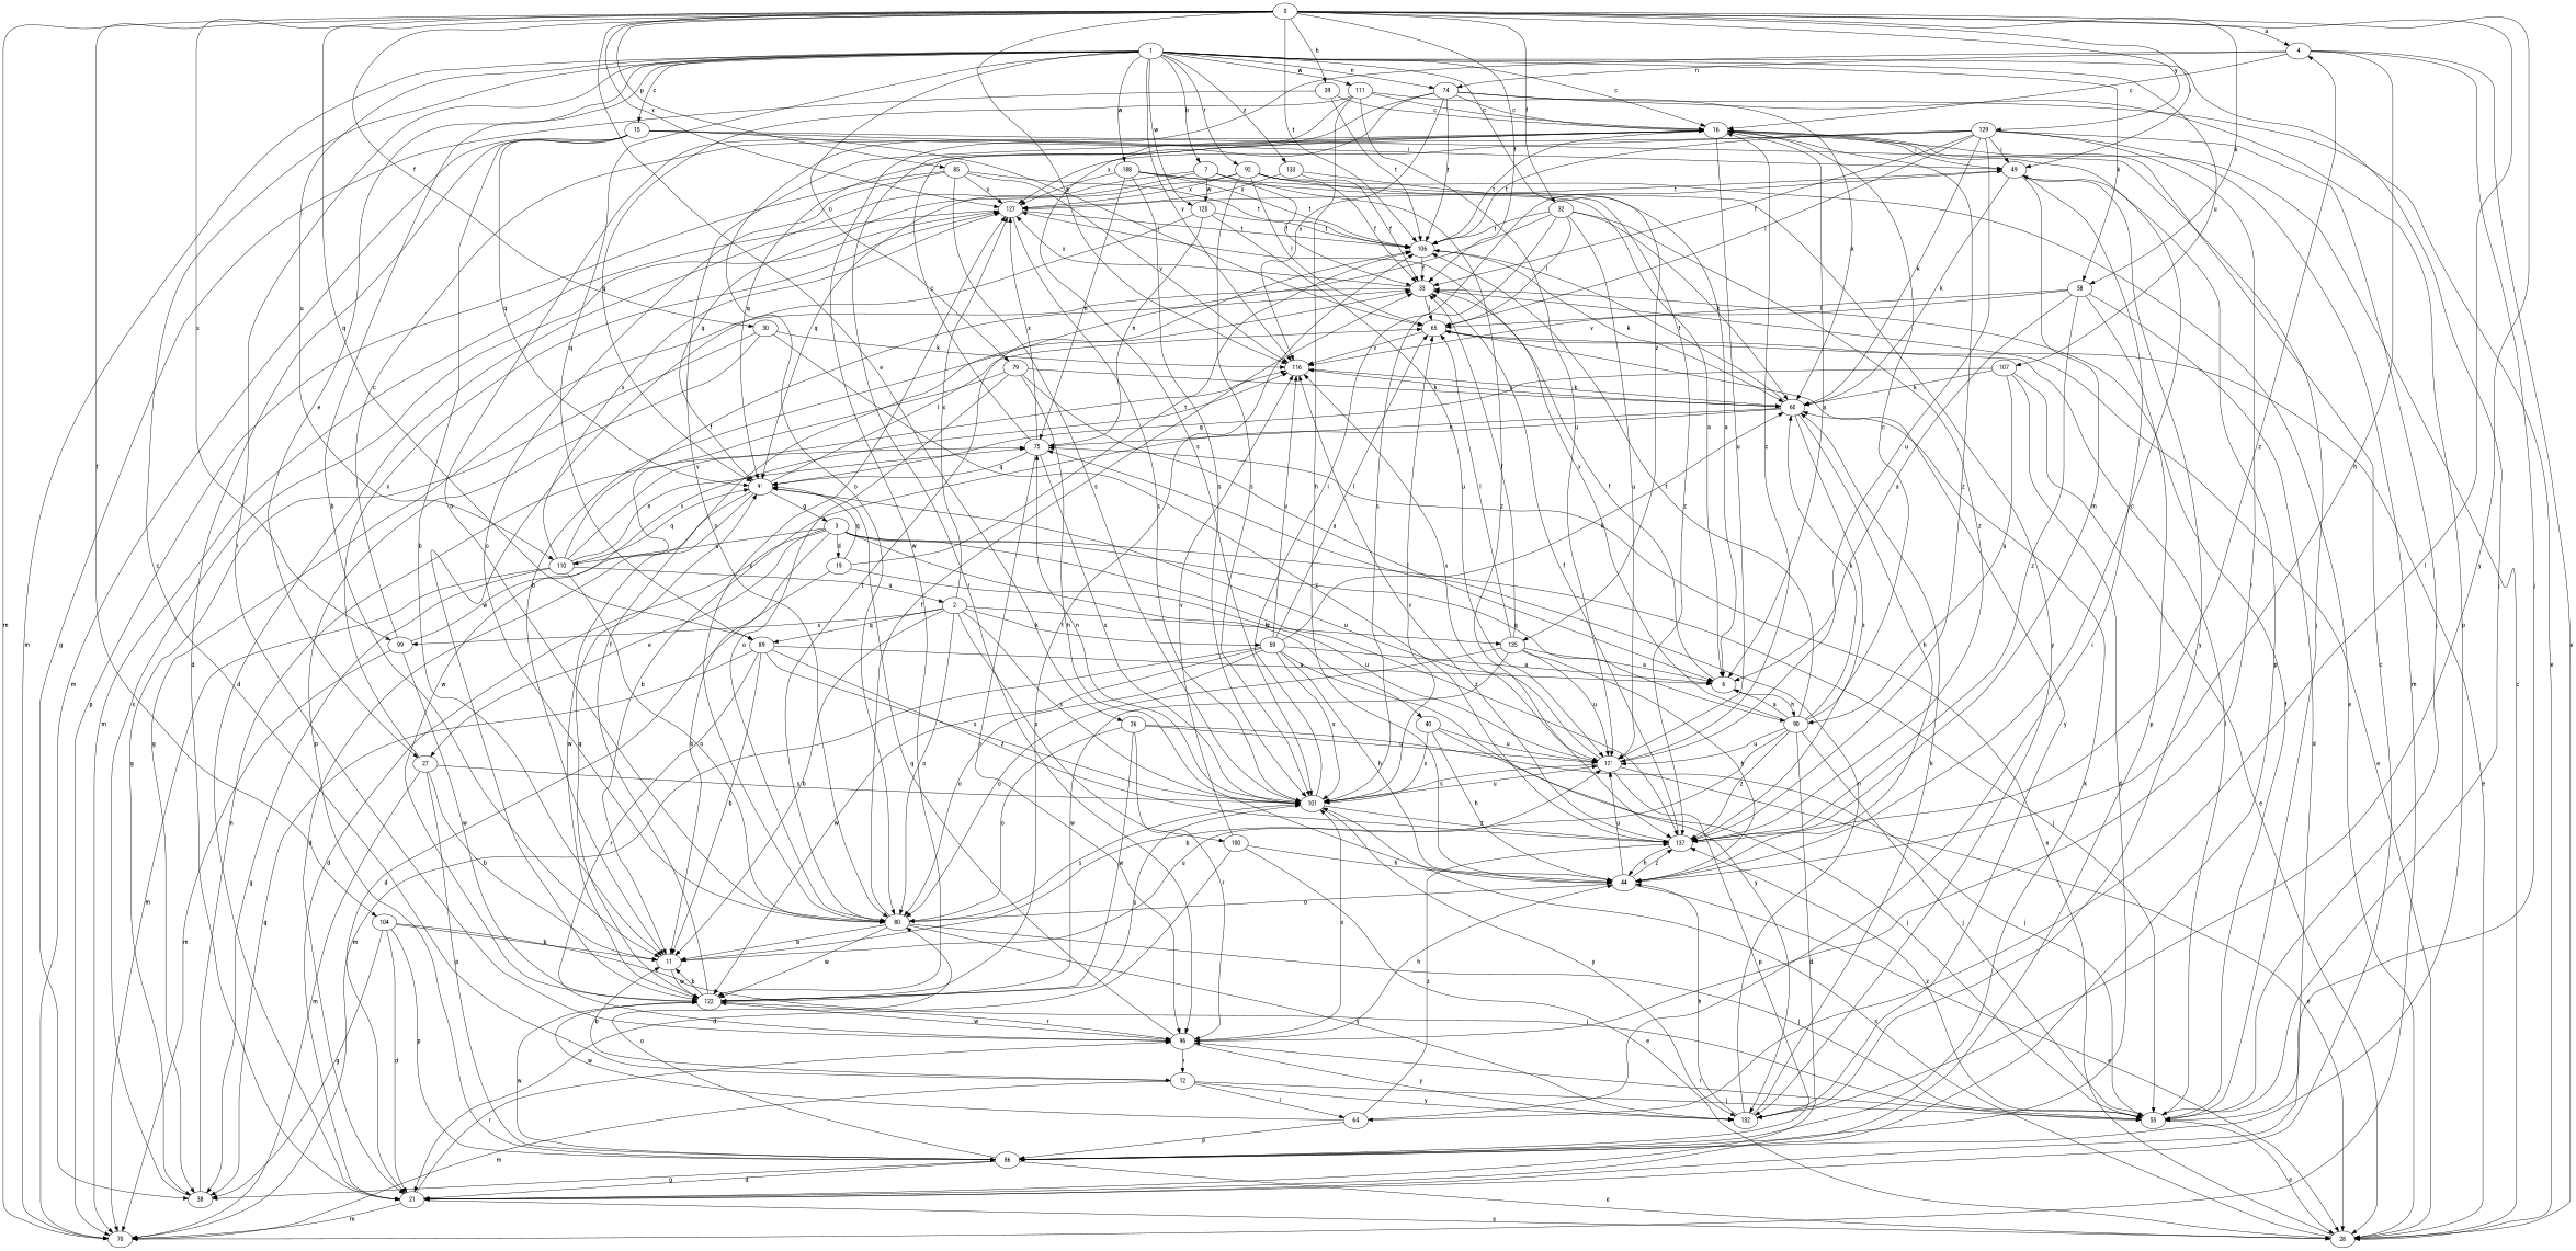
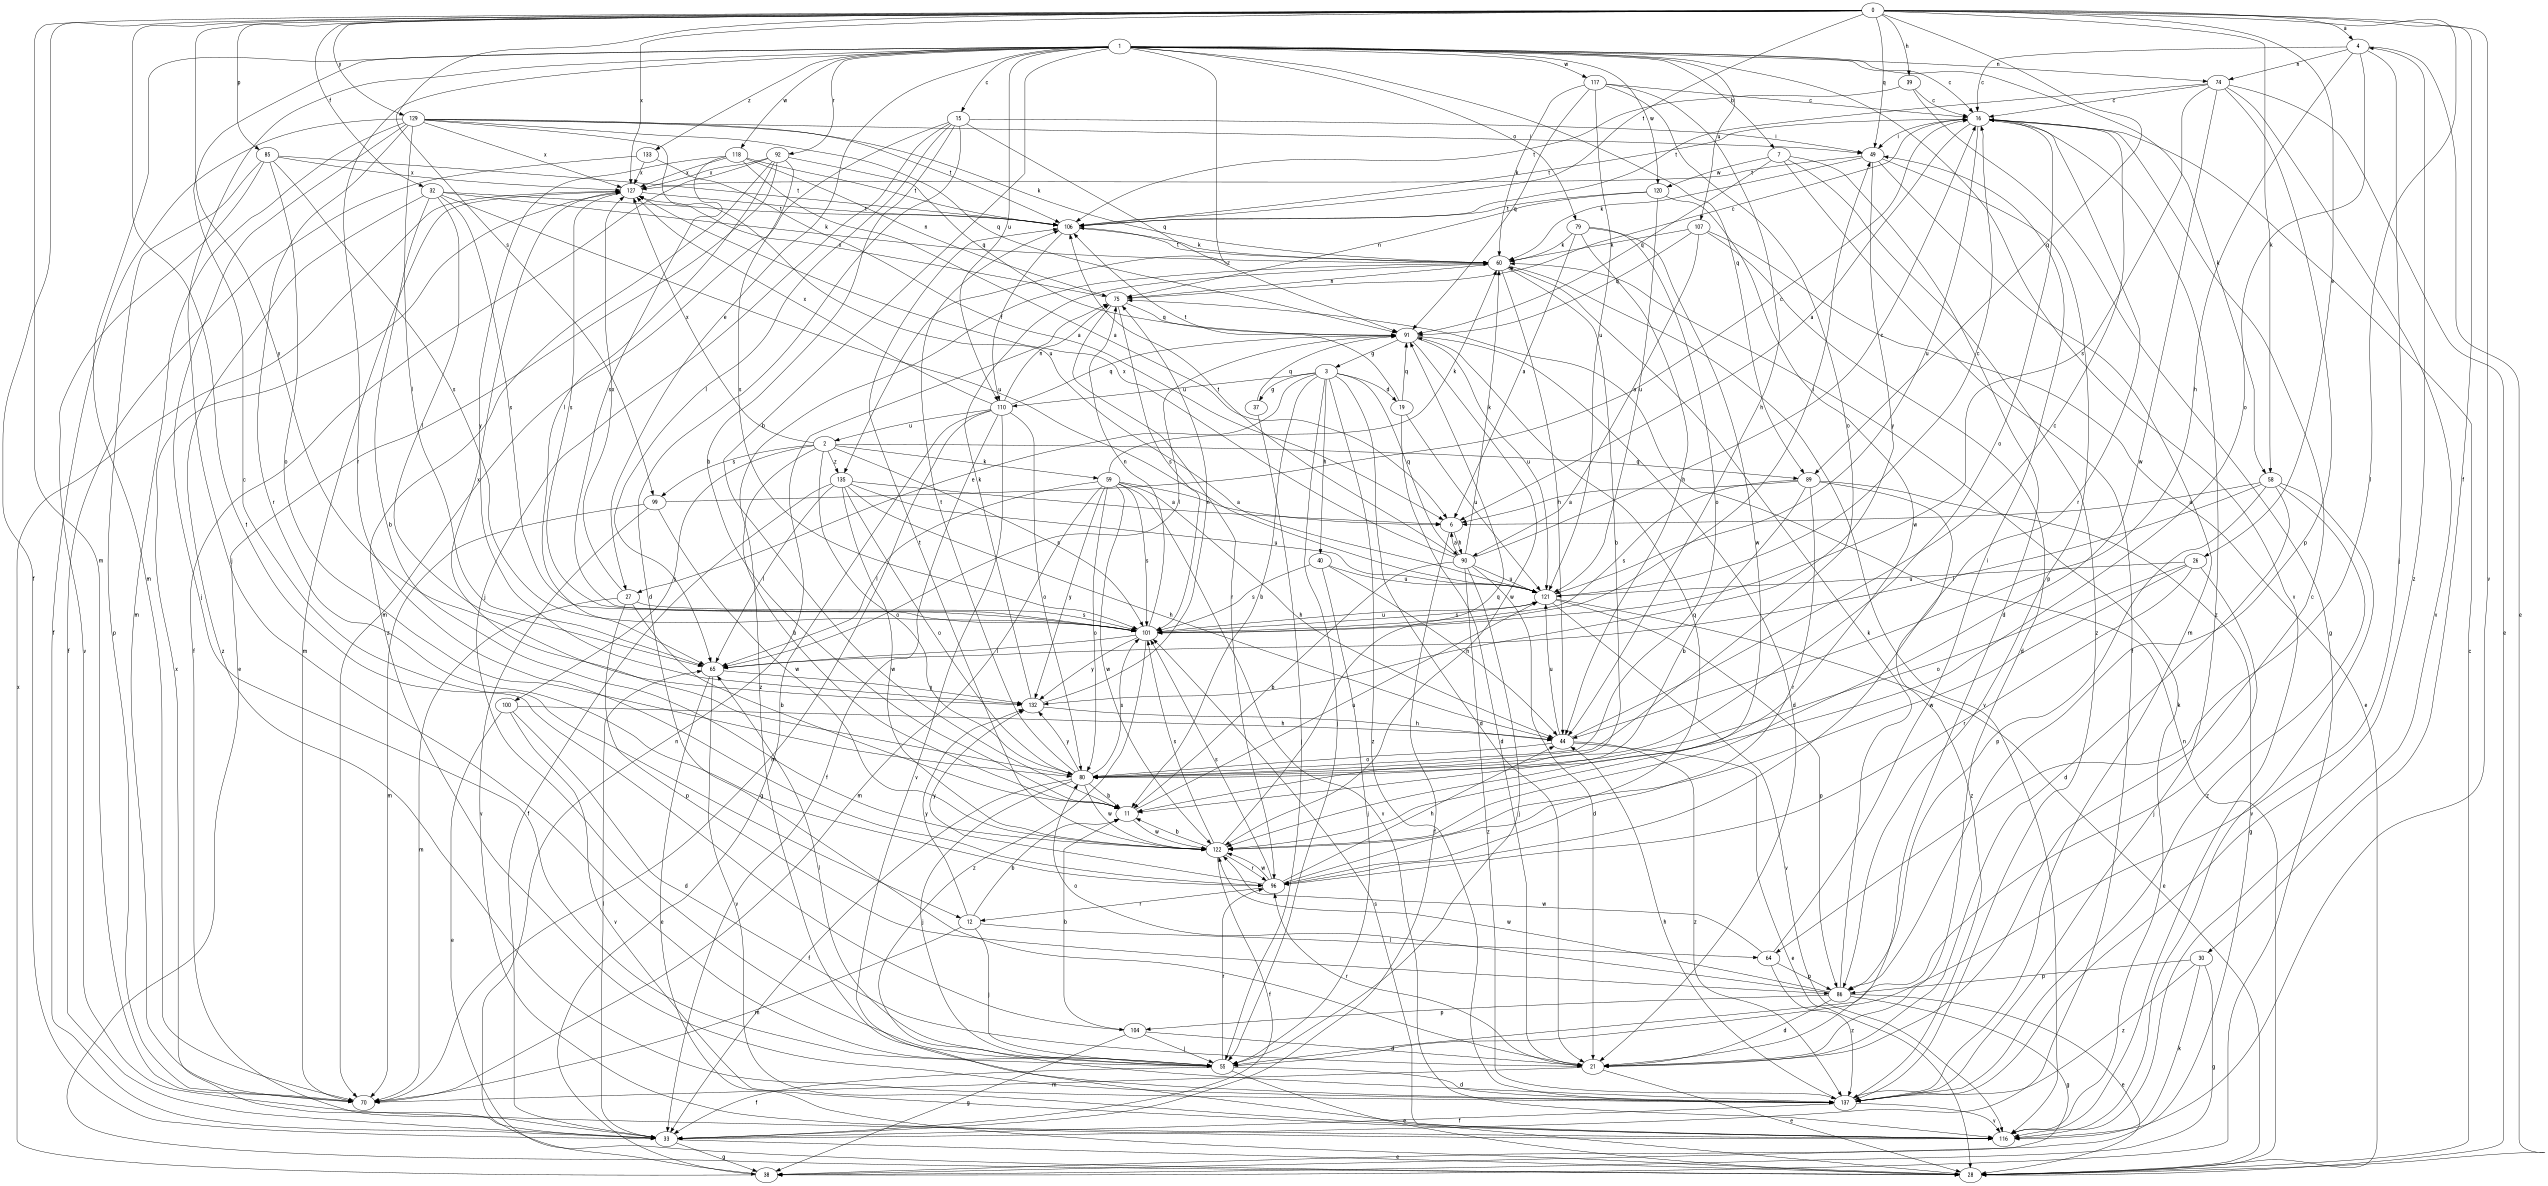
  strict digraph {
    fontname="Roboto Condensed"
    node [fontname="Roboto Condensed"]
    edge [fontname="Roboto Condensed"]
    0
    4
    26
    30
    32
    33
    39
    49
    58
    64
    70
    85
    89
    99
    104
    106
    116
    127
    129
    132
    16
    55
    74
    80
    28
    44
    96
    n28 [label=121]
    122
    137
    86
    38
    11
    101
    65
    60
    21
    6
    91
    75
    1
    7
    12
    15
    27
    79
    92
    107
    110
-   117 [label=111]
-   118 [label=188]
+   117
+   118
    120
    133
    135
    90
    2
    59
    100
    3
    19
+   37
    40
    0 -> 4 [label=a]
    0 -> 26 [label=e]
    0 -> 30 [label=f]
    0 -> 32 [label=f]
    0 -> 33 [label=f]
    0 -> 39 [label=h]
-   0 -> 49 [label=i]
+   0 -> 49 [label=q]
    0 -> 58 [label=k]
    0 -> 64 [label=l]
    0 -> 70 [label=m]
    0 -> 85 [label=p]
    0 -> 89 [label=q]
    0 -> 99 [label=s]
    0 -> 104 [label=t]
    0 -> 106 [label=t]
    0 -> 116 [label=v]
    0 -> 127 [label=x]
    0 -> 129 [label=y]
    0 -> 132 [label=y]
    4 -> 16 [label=c]
    4 -> 55 [label=j]
    4 -> 74 [label=n]
    4 -> 80 [label=o]
    4 -> 28 [label=e]
    4 -> 44 [label=h]
    26 -> 55 [label=j]
    26 -> 80 [label=o]
    26 -> 96 [label=r]
    26 -> n28 [label=u]
    26 -> 122 [label=w]
    30 -> 116 [label=k]
    30 -> 137 [label=z]
    30 -> 86 [label=p]
    30 -> 38 [label=g]
    32 -> 106 [label=t]
    32 -> n28 [label=u]
    32 -> 137 [label=z]
-   32 -> 11 [label=b]
+   32 -> 122 [label=b]
    32 -> 101 [label=s]
    32 -> 65 [label=l]
    32 -> 60 [label=k]
    33 -> 127 [label=x]
    33 -> 28 [label=e]
    33 -> 38 [label=g]
    33 -> 65 [label=l]
    39 -> 106 [label=t]
    39 -> 16 [label=c]
    39 -> 38 [label=g]
    49 -> 127 [label=t]
    49 -> 132 [label=y]
    49 -> 137 [label=m]
    49 -> 86 [label=p]
    49 -> 60 [label=k]
    58 -> 116 [label=v]
    58 -> 137 [label=z]
    58 -> 86 [label=p]
    58 -> 65 [label=l]
    58 -> 21 [label=d]
    58 -> 6 [label=a]
    64 -> 49 [label=i]
    64 -> 122 [label=w]
    64 -> 137 [label=z]
    64 -> 86 [label=p]
    85 -> 70 [label=p]
    85 -> 106 [label=t]
    85 -> 116 [label=v]
    85 -> 127 [label=x]
    85 -> 80 [label=o]
    85 -> 101 [label=s]
    89 -> 96 [label=r]
    89 -> 137 [label=z]
    89 -> 38 [label=g]
    89 -> 11 [label=b]
    89 -> 101 [label=s]
    89 -> 6 [label=a]
    99 -> 70 [label=m]
    99 -> 116 [label=v]
    99 -> 16 [label=c]
    99 -> 122 [label=w]
    104 -> 55 [label=j]
-   104 -> 86 [label=p]
+   86 -> 104 [label=p]
    104 -> 38 [label=g]
    104 -> 11 [label=b]
    104 -> 21 [label=d]
-   106 -> 33 [label=f]
+   106 -> 110 [label=f]
    106 -> 60 [label=k]
    116 -> 60 [label=k]
    127 -> 70 [label=m]
    127 -> 106 [label=t]
    127 -> 101 [label=s]
    129 -> 33 [label=f]
    129 -> 49 [label=i]
    129 -> 70 [label=m]
    129 -> 106 [label=t]
    129 -> 127 [label=x]
    129 -> 55 [label=j]
    129 -> 96 [label=r]
    129 -> n28 [label=u]
    129 -> 65 [label=l]
    129 -> 60 [label=k]
    129 -> 91 [label=q]
    132 -> 44 [label=h]
    132 -> 60 [label=k]
    132 -> 75 [label=n]
    16 -> 49 [label=i]
    16 -> 106 [label=t]
    16 -> 80 [label=o]
    16 -> 96 [label=r]
    16 -> n28 [label=u]
    16 -> 137 [label=z]
    16 -> 6 [label=a]
    55 -> 33 [label=f]
    55 -> 28 [label=e]
    55 -> 96 [label=r]
-   55 -> 137 [label=z]
+   55 -> 137 [label=d]
    55 -> 65 [label=l]
    74 -> 106 [label=t]
    74 -> 116 [label=v]
    74 -> 16 [label=c]
    74 -> 28 [label=e]
    74 -> 122 [label=w]
    74 -> 86 [label=p]
    74 -> 101 [label=s]
    80 -> 33 [label=f]
    80 -> 106 [label=t]
    80 -> 127 [label=x]
    80 -> 132 [label=y]
    80 -> 55 [label=j]
    80 -> 122 [label=w]
    80 -> 11 [label=b]
    80 -> 101 [label=s]
    28 -> 16 [label=c]
    28 -> 101 [label=s]
    28 -> 75 [label=n]
    44 -> 16 [label=c]
    44 -> 80 [label=o]
    44 -> 28 [label=e]
    44 -> n28 [label=u]
    44 -> 137 [label=z]
    96 -> 132 [label=y]
    96 -> 44 [label=h]
    96 -> 122 [label=w]
    96 -> 101 [label=s]
    96 -> 91 [label=q]
    96 -> 12 [label=r]
    n28 -> 116 [label=v]
    n28 -> 16 [label=c]
    n28 -> 28 [label=e]
    n28 -> 86 [label=p]
    n28 -> 101 [label=s]
    122 -> 33 [label=f]
    122 -> 106 [label=t]
    122 -> 96 [label=r]
    122 -> 11 [label=b]
    122 -> 101 [label=s]
    122 -> 91 [label=q]
    137 -> 4 [label=z]
    137 -> 33 [label=f]
    137 -> 116 [label=v]
    137 -> 44 [label=h]
    86 -> 80 [label=o]
    86 -> 28 [label=e]
    86 -> 122 [label=w]
    86 -> 38 [label=g]
    86 -> 60 [label=k]
    86 -> 21 [label=d]
    38 -> 127 [label=x]
    38 -> 75 [label=n]
    11 -> n28 [label=u]
    11 -> 122 [label=w]
    101 -> 49 [label=i]
    101 -> 132 [label=y]
    101 -> n28 [label=u]
    101 -> 137 [label=z]
    101 -> 65 [label=l]
    101 -> 75 [label=n]
    65 -> 116 [label=v]
    65 -> 132 [label=y]
    65 -> 28 [label=e]
    60 -> 106 [label=t]
    60 -> 116 [label=v]
    60 -> 44 [label=h]
    60 -> 137 [label=z]
    60 -> 11 [label=b]
    60 -> 75 [label=n]
    21 -> 70 [label=m]
    21 -> 16 [label=c]
    21 -> 28 [label=e]
    21 -> 96 [label=r]
    6 -> 33 [label=f]
    6 -> 90 [label=h]
    91 -> n28 [label=u]
    91 -> 122 [label=w]
    91 -> 65 [label=l]
    91 -> 21 [label=d]
    91 -> 3 [label=g]
    75 -> 127 [label=x]
    75 -> 16 [label=c]
    75 -> 96 [label=r]
    75 -> 101 [label=s]
    75 -> 91 [label=q]
    1 -> 58 [label=k]
    1 -> 70 [label=m]
    1 -> 89 [label=q]
    1 -> 116 [label=v]
    1 -> 16 [label=c]
    1 -> 55 [label=j]
    1 -> 74 [label=n]
    1 -> 96 [label=r]
    1 -> 11 [label=b]
    1 -> 7 [label=b]
    1 -> 12 [label=c]
    1 -> 15 [label=c]
    1 -> 27 [label=e]
    1 -> 79 [label=o]
    1 -> 92 [label=r]
    1 -> 107 [label=u]
    1 -> 110 [label=u]
    1 -> 117 [label=w]
    1 -> 118 [label=w]
    1 -> 120 [label=w]
    1 -> 133 [label=z]
    1 -> 135 [label=z]
    7 -> 33 [label=f]
    7 -> 137 [label=z]
    7 -> 21 [label=d]
    7 -> 91 [label=q]
    7 -> 120 [label=w]
    12 -> 64 [label=l]
    12 -> 70 [label=m]
    12 -> 132 [label=y]
    12 -> 55 [label=j]
    12 -> 11 [label=b]
    15 -> 49 [label=i]
    15 -> 70 [label=m]
    15 -> 55 [label=j]
    15 -> 11 [label=b]
    15 -> 65 [label=l]
    15 -> 21 [label=d]
    15 -> 91 [label=q]
    27 -> 70 [label=m]
    27 -> 127 [label=x]
    27 -> 86 [label=p]
    27 -> 11 [label=b]
    27 -> 101 [label=s]
    79 -> 80 [label=o]
    79 -> 44 [label=h]
    79 -> 122 [label=w]
    79 -> 60 [label=k]
    79 -> 6 [label=a]
    92 -> 33 [label=f]
    92 -> 127 [label=x]
    92 -> 28 [label=e]
    92 -> 137 [label=z]
    92 -> 101 [label=s]
    92 -> 65 [label=l]
    92 -> 91 [label=q]
    107 -> 28 [label=e]
    107 -> 60 [label=k]
    107 -> 21 [label=d]
    107 -> 91 [label=q]
    107 -> 90 [label=a]
    110 -> 33 [label=f]
    110 -> 70 [label=m]
    110 -> 116 [label=v]
    110 -> 127 [label=x]
    110 -> 80 [label=o]
    110 -> 38 [label=g]
    110 -> 91 [label=q]
    110 -> 75 [label=n]
    110 -> 2 [label=u]
    117 -> 16 [label=c]
    117 -> 80 [label=o]
    117 -> 44 [label=h]
    117 -> n28 [label=u]
    117 -> 60 [label=k]
    117 -> 91 [label=q]
    118 -> 106 [label=t]
    118 -> 127 [label=x]
    118 -> 132 [label=y]
    118 -> 101 [label=s]
    118 -> 6 [label=a]
    118 -> 75 [label=n]
    120 -> 106 [label=t]
    120 -> n28 [label=u]
    120 -> 122 [label=w]
    120 -> 75 [label=n]
    133 -> 33 [label=f]
    133 -> 127 [label=x]
    133 -> 6 [label=a]
    135 -> 33 [label=f]
    135 -> 80 [label=o]
    135 -> 44 [label=h]
    135 -> n28 [label=u]
    135 -> 122 [label=w]
    135 -> 65 [label=l]
    135 -> 6 [label=a]
    90 -> 106 [label=t]
    90 -> 127 [label=x]
    90 -> 16 [label=c]
    90 -> 55 [label=j]
    90 -> n28 [label=u]
    90 -> 137 [label=z]
    90 -> 11 [label=b]
    90 -> 60 [label=k]
    90 -> 21 [label=d]
    90 -> 6 [label=a]
    2 -> 89 [label=q]
    2 -> 99 [label=s]
    2 -> 127 [label=x]
    2 -> 80 [label=o]
    2 -> 11 [label=b]
    2 -> 101 [label=s]
    2 -> 135 [label=z]
    2 -> 59 [label=k]
    2 -> 100 [label=s]
    59 -> 70 [label=m]
    59 -> 116 [label=v]
    59 -> 132 [label=y]
    59 -> 80 [label=o]
    59 -> 44 [label=h]
    59 -> 122 [label=w]
    59 -> 101 [label=s]
    59 -> 65 [label=l]
    59 -> 60 [label=k]
    59 -> 6 [label=a]
    100 -> 116 [label=v]
    100 -> 28 [label=e]
    100 -> 44 [label=h]
    100 -> 21 [label=d]
    3 -> 55 [label=j]
    3 -> 137 [label=z]
    3 -> 11 [label=b]
    3 -> 21 [label=d]
    3 -> 27 [label=e]
    3 -> 110 [label=u]
    3 -> 90 [label=q]
    3 -> 19 [label=d]
+   3 -> 37 [label=g]
    3 -> 40 [label=h]
    19 -> 106 [label=t]
    19 -> n28 [label=u]
    19 -> 21 [label=d]
    19 -> 91 [label=q]
+   37 -> 55 [label=j]
+   37 -> 91 [label=q]
    40 -> 55 [label=j]
    40 -> 44 [label=h]
    40 -> n28 [label=u]
    40 -> 101 [label=s]
  }
